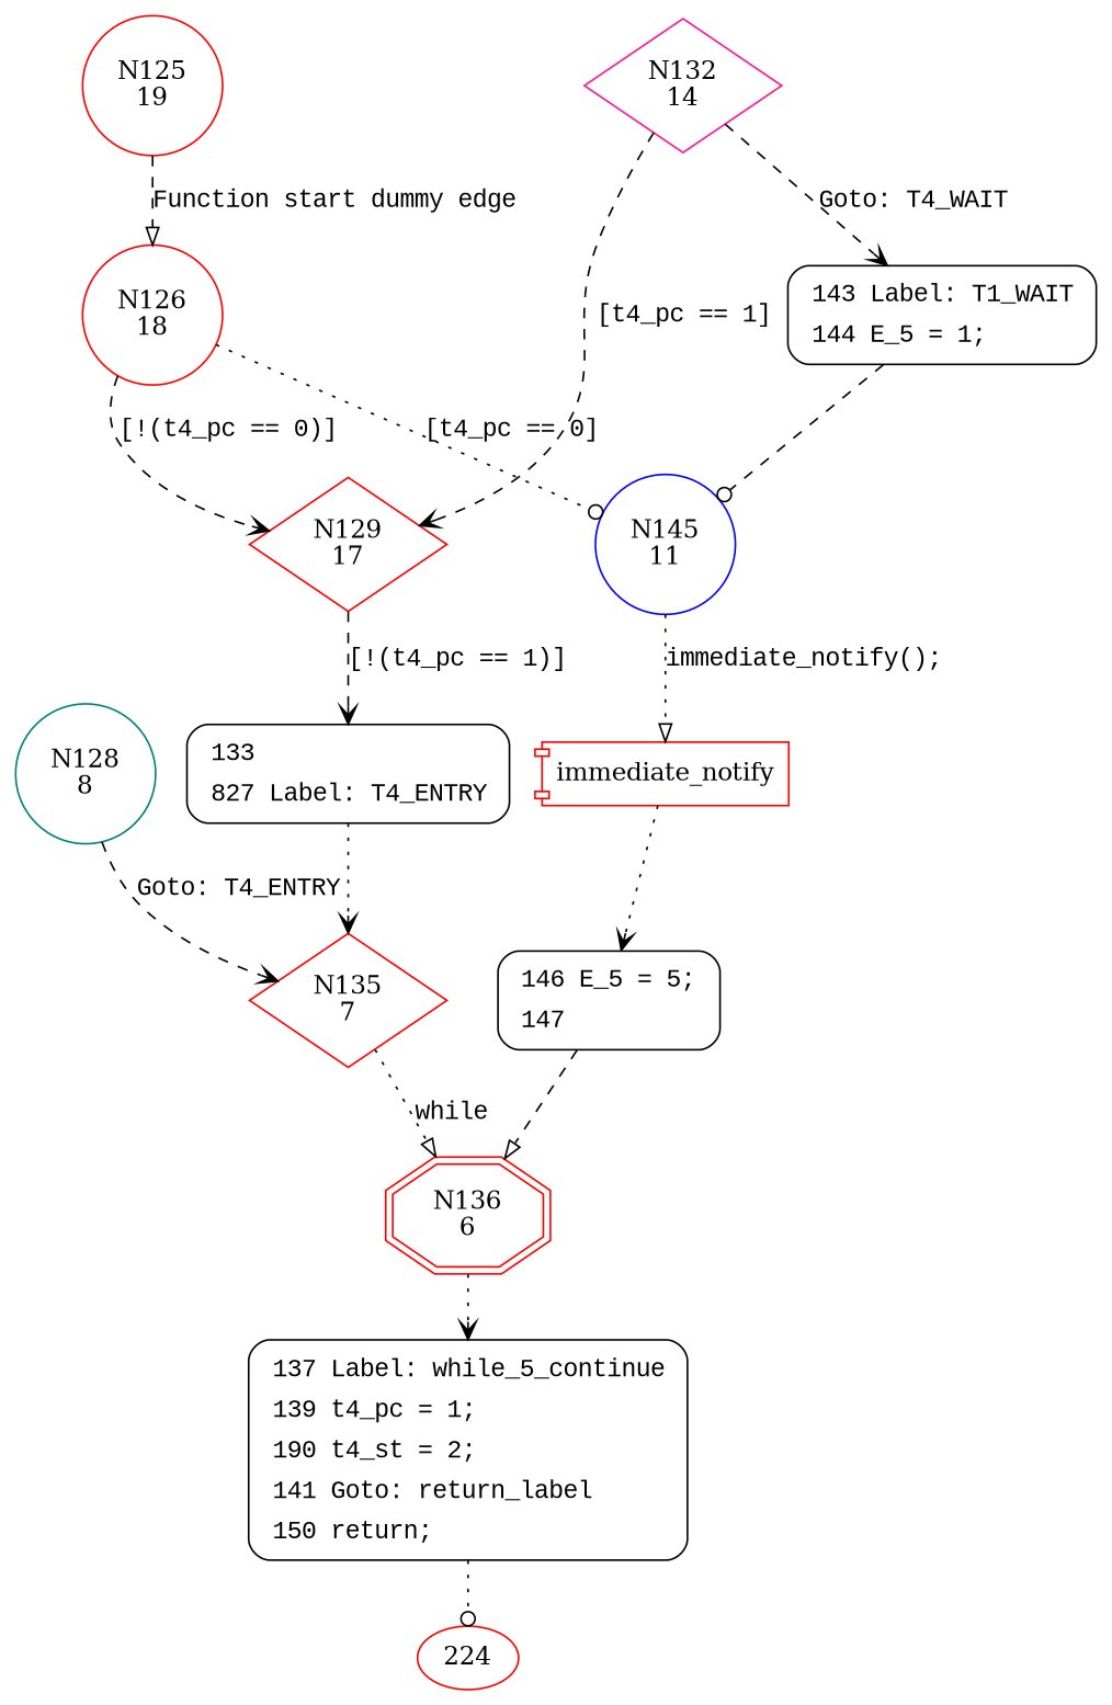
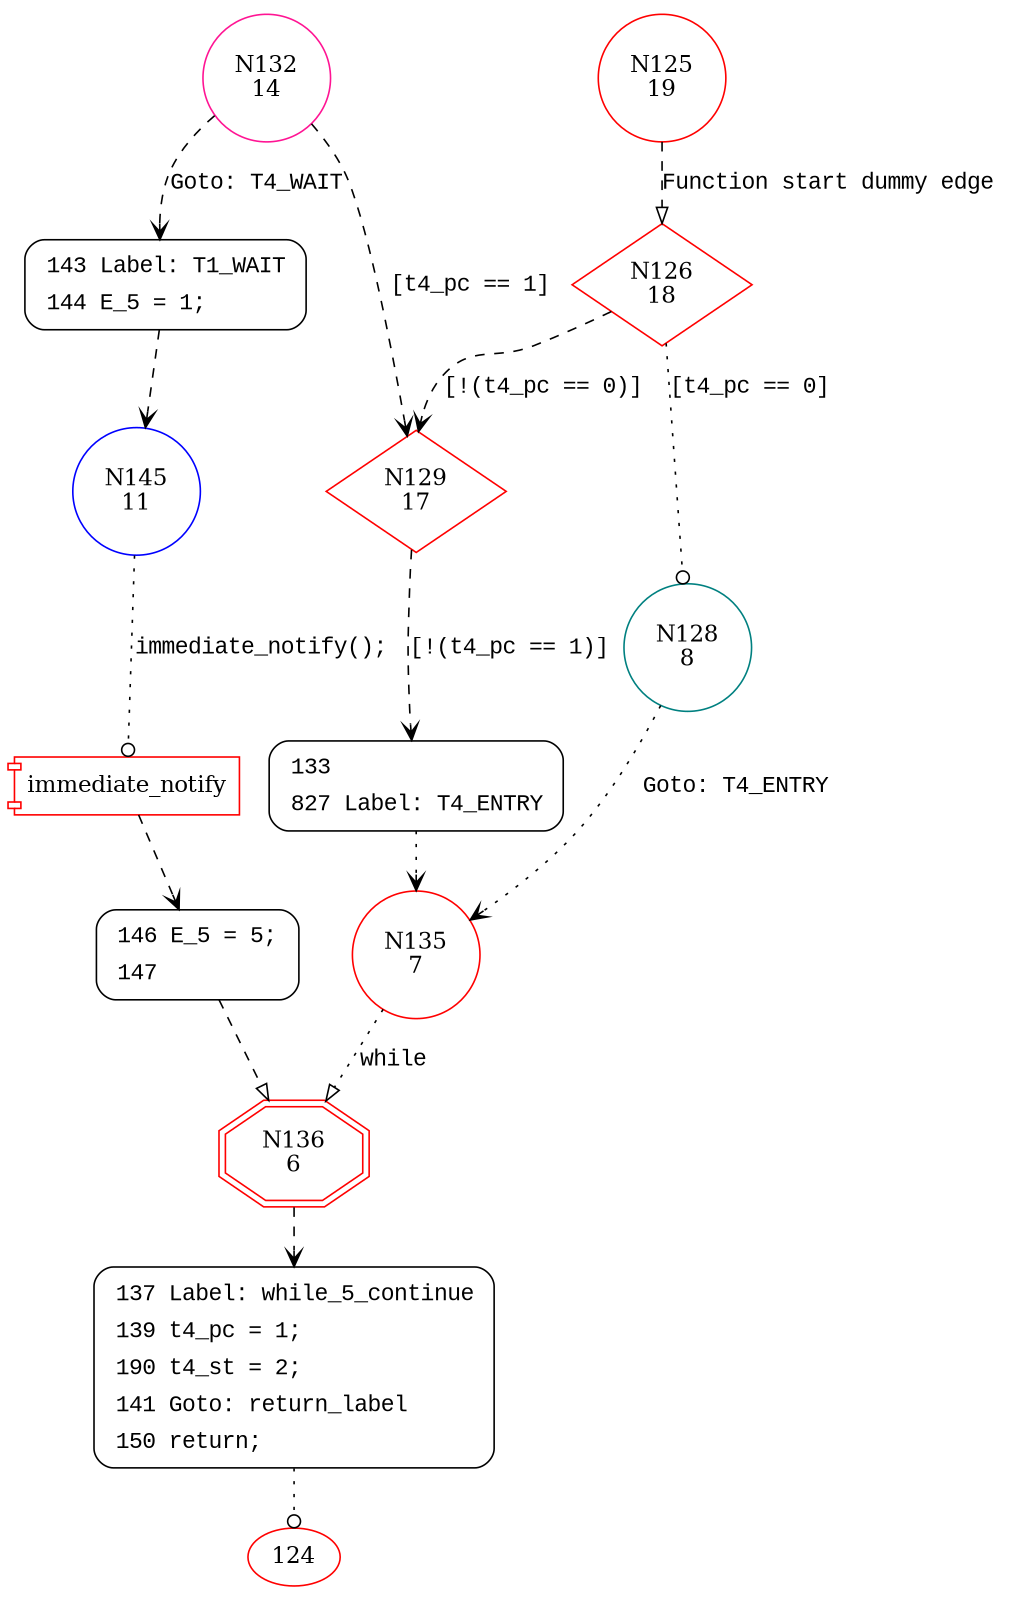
  digraph {
    node [color=red shape=circle]
    edge [arrowhead=vee fontname="Courier New" style=dashed]
-   n1 [label="N126\n18"]
+   n1 [label="N126\n18" shape=diamond]
    n2 [color=teal label="N128\n8"]
    n3 [label="N129\n17" shape=diamond]
-   n4 [label="N135\n7" shape=diamond]
+   n4 [label="N135\n7"]
    n5 [fillcolor=white fontname="Courier New" label=<<table border="0" cellborder="0" cellpadding="3" bgcolor="white"><tr><td align="right">133</td><td align="left"></td></tr><tr><td align="right">827</td><td align="left">Label: T4_ENTRY</td></tr></table>> penwidth=1 shape=Mrecord style="filled,bold" color=""]
    n6 [label="N136\n6" shape=doubleoctagon]
-   n7 [color=deeppink label="N132\n14" shape=diamond]
+   n7 [color=deeppink label="N132\n14"]
    n8 [fillcolor=white fontname="Courier New" label=<<table border="0" cellborder="0" cellpadding="3" bgcolor="white"><tr><td align="right">143</td><td align="left">Label: T1_WAIT</td></tr><tr><td align="right">144</td><td align="left">E_5 = 1;</td></tr></table>> penwidth=1 shape=Mrecord style="filled,bold" color=""]
    n9 [color=blue label="N145\n11"]
    n10 [fillcolor=white fontname="Courier New" label=<<table border="0" cellborder="0" cellpadding="3" bgcolor="white"><tr><td align="right">137</td><td align="left">Label: while_5_continue</td></tr><tr><td align="right">139</td><td align="left">t4_pc = 1;</td></tr><tr><td align="right">190</td><td align="left">t4_st = 2;</td></tr><tr><td align="right">141</td><td align="left">Goto: return_label</td></tr><tr><td align="right">150</td><td align="left">return;</td></tr></table>> penwidth=1 shape=Mrecord style="filled,bold" color=""]
-   124 [label=224 shape=""]
+   124 [shape=""]
    n12 [label=immediate_notify shape=component]
    n13 [fillcolor=white fontname="Courier New" label=<<table border="0" cellborder="0" cellpadding="3" bgcolor="white"><tr><td align="right">146</td><td align="left">E_5 = 5;</td></tr><tr><td align="right">147</td><td align="left"></td></tr></table>> penwidth=1 shape=Mrecord style="filled,bold" color=""]
    n14 [label="N125\n19"]
-   n1 -> n9 [arrowhead=odot label="[t4_pc == 0]" style=dotted]
+   n1 -> n2 [arrowhead=odot label="[t4_pc == 0]" style=dotted]
    n1 -> n3 [label="[!(t4_pc == 0)]"]
-   n2 -> n4 [label="Goto: T4_ENTRY"]
+   n2 -> n4 [label="Goto: T4_ENTRY" style=dotted]
    n3 -> n5 [label="[!(t4_pc == 1)]"]
    n4 -> n6 [arrowhead=onormal label=while style=dotted]
    n5 -> n4 [style=dotted fontname=""]
-   n6 -> n10 [style=dotted]
+   n6 -> n10
    n7 -> n3 [label="[t4_pc == 1]"]
    n7 -> n8 [label="Goto: T4_WAIT"]
-   n8 -> n9 [arrowhead=odot fontname=""]
-   n9 -> n12 [arrowhead=onormal label="immediate_notify();" style=dotted]
+   n8 -> n9 [fontname=""]
+   n9 -> n12 [arrowhead=odot label="immediate_notify();" style=dotted]
    n10 -> 124 [arrowhead=odot style=dotted fontname=""]
-   n12 -> n13 [style=dotted]
+   n12 -> n13
    n13 -> n6 [arrowhead=onormal fontname=""]
    n14 -> n1 [arrowhead=onormal label="Function start dummy edge"]
  }
